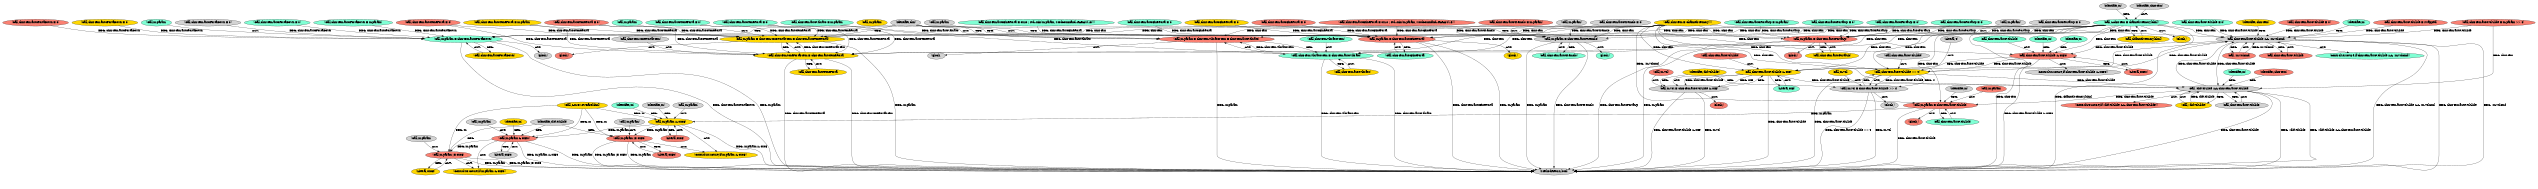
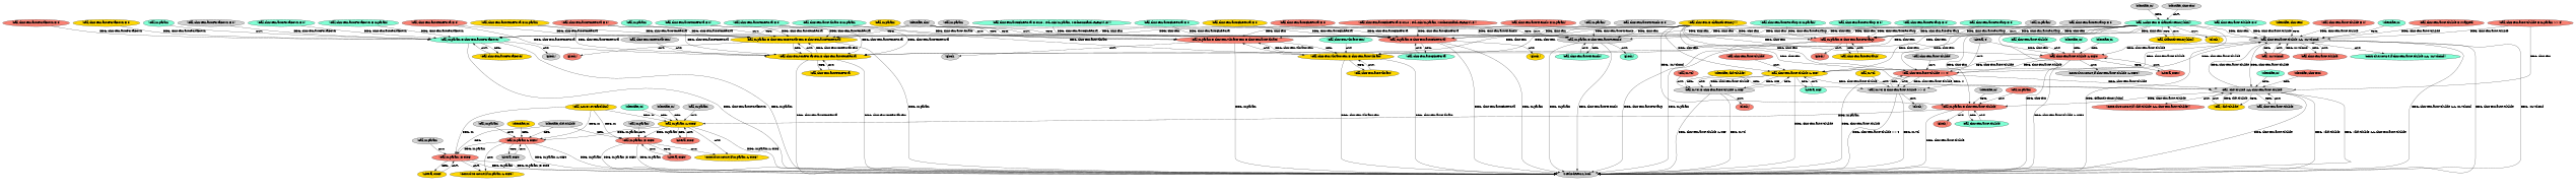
  digraph {
    fontname="DejaVu Serif"
    node [fillcolor=lightgrey fontname="DejaVu Serif" style=filled]
    edge [fontname="DejaVu Serif"]
    n1 [fillcolor=aquamarine label="(Call,&chnMem = channelMemory[chn])"]
    n2 [label="(Call,chnMem.autoVolSlide && !m.volcmd)"]
    n3 [fillcolor=salmon label="(Call,chnMem.autoVolSlide & 0xF0)"]
-   n4 [fillcolor=gold label="(Call,chnMem.autoVolSlide >> 4)"]
+   n4 [fillcolor=salmon label="(Call,chnMem.autoVolSlide >> 4)"]
    n5 [fillcolor=salmon label="(Call,m.param = chnMem.autoVolSlide)"]
    n6 [fillcolor=gold label="(Call,chnMem.autoVolSlide & 0xF)"]
    n7 [fillcolor=salmon label="(Call,m.param = chnMem.autoPortaUp)"]
    n8 [fillcolor=aquamarine label="(Call,m.param = chnMem.autoPortaDown)"]
    n9 [fillcolor=salmon label="(Call,m.param = chnMem.autoFinePorta)"]
    n10 [fillcolor=gold label="(Call,m.param = chnMem.tonePortaMem = chnMem.autoTonePorta)"]
    n11 [fillcolor=gold label="(Call,chnMem.tonePortaMem = chnMem.autoTonePorta)"]
    n12 [fillcolor=salmon label="(Call,m.param = chnMem.vibratoMem = chnMem.autoVibrato)"]
-   n13 [fillcolor=aquamarine label="(Call,chnMem.vibratoMem = chnMem.autoVibrato)"]
+   n13 [fillcolor=gold label="(Call,chnMem.vibratoMem = chnMem.autoVibrato)"]
    n14 [label="(Call,m.param = chnMem.autoTremolo)"]
    n15 [label="(MethodReturn,bool)"]
    n16 [fillcolor=gold label="(Call,channelMemory[chn])"]
    n17 [fillcolor=gold label="(Block,)"]
    n18 [label="(Call,!didVolSlide && chnMem.autoVolSlide)"]
    n19 [fillcolor=salmon label="(Call,!m.volcmd)"]
    n20 [fillcolor=salmon label="(Call,chnMem.autoVolSlide)"]
    n21 [fillcolor=aquamarine label="(ControlStructure,if(chnMem.autoVolSlide && !m.volcmd))"]
    n22 [label="(ControlStructure,if(chnMem.autoVolSlide & 0xF0))"]
    n23 [fillcolor=salmon label="(Literal,0xF0)"]
    n24 [label="(Call,m.vol = chnMem.autoVolSlide >> 4)"]
    n25 [fillcolor=salmon label="(ControlStructure,if(!didVolSlide && chnMem.autoVolSlide))"]
    n26 [fillcolor=gold label="(Call,!didVolSlide)"]
    n27 [label="(Call,chnMem.autoVolSlide)"]
    n28 [fillcolor=gold label="(Call,m.param & 0x0F)"]
    n29 [fillcolor=salmon label="(Block,)"]
    n30 [fillcolor=aquamarine label="(Call,chnMem.autoVolSlide)"]
    n31 [label="(Call,m.vol = chnMem.autoVolSlide & 0xF)"]
    n32 [fillcolor=aquamarine label="(Literal,0xF)"]
    n33 [fillcolor=gold label="(Call,chnMem.autoPortaUp)"]
    n34 [fillcolor=salmon label="(Block,)"]
    n35 [fillcolor=gold label="(Call,chnMem.autoPortaDown)"]
    n36 [label="(Block,)"]
    n37 [fillcolor=gold label="(Block,)"]
    n38 [fillcolor=aquamarine label="(Call,chnMem.autoFinePorta)"]
    n39 [fillcolor=salmon label="(Block,)"]
    n40 [fillcolor=gold label="(Call,chnMem.autoTonePorta)"]
    n41 [label="(Block,)"]
    n42 [fillcolor=gold label="(Call,chnMem.autoVibrato)"]
    n43 [fillcolor=aquamarine label="(Call,chnMem.autoTremolo)"]
    n44 [fillcolor=aquamarine label="(Block,)"]
    n45 [label="(Block,)"]
    n46 [label="(Literal,4)"]
    n47 [fillcolor=salmon label="(Call,m.param |= 0xF0)"]
    n48 [fillcolor=salmon label="(Call,m.param & 0xF0)"]
    n49 [fillcolor=salmon label="(Literal,0x0F)"]
    n50 [fillcolor=gold label="(ControlStructure,if(m.param & 0x0F))"]
    n51 [fillcolor=salmon label="(Literal,0xF0)"]
    n52 [fillcolor=salmon label="(Call,m.param |= 0x0F)"]
    n53 [fillcolor=gold label="(ControlStructure,if(m.param & 0xF0))"]
    n54 [label="(Literal,0xF0)"]
    n55 [fillcolor=gold label="(Literal,0x0F)"]
    n56 [fillcolor=salmon label="(Block,)"]
    n57 [fillcolor=aquamarine label="(Call,chnMem.autoTonePorta = 0)"]
    n58 [fillcolor=gold label="(Call,chnMem.autoTonePorta = m.param)"]
    n59 [label="(Identifier,didVolSlide)"]
    n60 [label="(Call,chnMem.tonePortaMem)"]
    n61 [fillcolor=gold label="(Call,m.vol)"]
    n62 [fillcolor=aquamarine label="(Call,chnMem.autoPortaUp = 0)"]
    n63 [fillcolor=aquamarine label="(Call,chnMem.autoPortaUp = 0)"]
    n64 [label="(Call,m.param)"]
    n65 [label="(Call,chnMem.autoPortaDown = 0)"]
    n66 [fillcolor=aquamarine label="(Identifier,m)"]
    n67 [fillcolor=aquamarine label="(Call,chnMem.autoPortaDown = 0)"]
    n68 [fillcolor=aquamarine label="(Identifier,m)"]
    n69 [fillcolor=aquamarine label="(Identifier,m)"]
    n70 [fillcolor=gold label="(Identifier,m)"]
    n71 [fillcolor=aquamarine label="(Call,chnMem.autoPortaDown = m.param)"]
    n72 [label="(Call,chnMem.autoVolSlide)"]
    n73 [fillcolor=gold label="(Identifier,didVolSlide)"]
    n74 [fillcolor=aquamarine label="(Call,chnMem.autoFinePorta = 0)"]
    n75 [fillcolor=aquamarine label="(Identifier,m)"]
    n76 [fillcolor=salmon label="(Call,chnMem.autoVolSlide = swapped)"]
    n77 [fillcolor=gold label="(Call,m.param)"]
    n78 [fillcolor=salmon label="(Call,chnMem.autoTonePorta = 0)"]
    n79 [label="(Call,m.param)"]
    n80 [fillcolor=aquamarine label="(Call,chnMem.autoVolSlide = 0)"]
    n81 [fillcolor=gold label="(Call,chnMem.autoFinePorta = 0)"]
    n82 [fillcolor=salmon label="(Call,chnMem.autoVolSlide)"]
    n83 [fillcolor=aquamarine label="(Call,chnMem.vibratoMem)"]
    n84 [label="(Identifier,m)"]
    n85 [fillcolor=gold label="(Identifier,chnMem)"]
    n86 [fillcolor=aquamarine label="(Call,chnMem.autoTonePorta = 0)"]
    n87 [fillcolor=salmon label="(Identifier,chnMem)"]
    n88 [fillcolor=salmon label="(Call,chnMem.autoPortaDown = 0)"]
    n89 [label="(Identifier,m)"]
    n90 [fillcolor=salmon label="(Call,chnMem.autoTremolo = m.param)"]
    n91 [fillcolor=salmon label="(Call,chnMem.autoTonePorta = 0)"]
    n92 [label="(Call,m.param)"]
    n93 [label="(Call,m.param)"]
    n94 [fillcolor=salmon label="(Call,chnMem.autoVolSlide = m.param >> 4)"]
    n95 [fillcolor=gold label="(Call,chnMem = ChannelMemory())"]
    n96 [label="(Identifier,chn)"]
    n97 [label="(Call,m.param)"]
    n98 [fillcolor=aquamarine label="(Call,chnMem.autoPortaUp = 0)"]
    n99 [fillcolor=salmon label="(Call,m.vol)"]
    n100 [fillcolor=salmon label="(Call,m.param)"]
    n101 [fillcolor=gold label="(Call,&m = rowBase[chn])"]
    n102 [label="(Call,m.param)"]
    n103 [label="(Call,chnMem.autoTremolo = 0)"]
    n104 [fillcolor=aquamarine label="(Call,chnMem.autoVolSlide)"]
    n105 [fillcolor=aquamarine label="(Call,chnMem.autoVibrato = m.param)"]
    n106 [fillcolor=salmon label="(Call,chnMem.autoFinePorta = 0)"]
    n107 [fillcolor=salmon label="(Call,chnMem.autoVolSlide = 0)"]
    n108 [fillcolor=aquamarine label="(Identifier,m)"]
    n109 [fillcolor=gold label="(Call,chnMem.autoPortaDown = 0)"]
    n110 [fillcolor=salmon label="(Call,chnMem.autoFinePorta = 0x10 | std::min(m.param, ModCommand::PARAM(15)))"]
    n111 [label="(Call,chnMem.autoPortaUp = 0)"]
    n112 [label="(Call,m.param)"]
    n113 [fillcolor=aquamarine label="(Call,m.param)"]
    n114 [label="(Identifier,m)"]
    n115 [label="(Identifier,chnMem)"]
    n116 [fillcolor=aquamarine label="(Call,chnMem.autoFinePorta = 0x20 | std::min(m.param, ModCommand::PARAM(15)))"]
    n117 [fillcolor=aquamarine label="(Call,m.param)"]
    n118 [fillcolor=aquamarine label="(Call,chnMem.autoPortaUp = m.param)"]
    n1 -> n2 [label="DDG: chnMem"]
-   n1 -> n3 [label="DDG: chnMem"]
+   n46 -> n3 [label="DDG: chnMem"]
    n1 -> n4 [label="DDG: chnMem"]
    n1 -> n5 [label="DDG: chnMem"]
    n1 -> n6 [label="DDG: chnMem"]
    n1 -> n7 [label="DDG: chnMem"]
    n1 -> n8 [label="DDG: chnMem"]
    n1 -> n9 [label="DDG: chnMem"]
    n1 -> n10 [label="DDG: chnMem"]
    n1 -> n11 [label="DDG: chnMem"]
    n1 -> n12 [label="DDG: chnMem"]
    n1 -> n13 [label="DDG: chnMem"]
    n1 -> n14 [label="DDG: chnMem"]
    n1 -> n15 [label="DDG: chnMem"]
    n1 -> n15 [label="DDG: channelMemory[chn]"]
    n1 -> n16 [label="CFG: "]
    n1 -> n17 [label="AST: "]
    n2 -> n3 [label="DDG: chnMem.autoVolSlide"]
    n2 -> n15 [label="DDG: chnMem.autoVolSlide"]
    n2 -> n15 [label="DDG: !m.volcmd"]
    n2 -> n15 [label="DDG: chnMem.autoVolSlide && !m.volcmd"]
    n2 -> n18 [label="DDG: chnMem.autoVolSlide"]
    n2 -> n19 [label="CFG: "]
    n2 -> n20 [label="CFG: "]
    n2 -> n21 [label="AST: "]
    n3 -> n4 [label="DDG: chnMem.autoVolSlide"]
    n3 -> n6 [label="CFG: chnMem.autoVolSlide"]
    n3 -> n15 [label="DDG: chnMem.autoVolSlide & 0xF0"]
    n3 -> n22 [label="AST: "]
    n3 -> n23 [label="CFG: "]
    n4 -> n2 [label="DDG: chnMem.autoVolSlide"]
    n4 -> n15 [label="DDG: chnMem.autoVolSlide"]
    n4 -> n18 [label="DDG: chnMem.autoVolSlide"]
    n4 -> n24 [label="AST: "]
    n4 -> n24 [label="DDG: chnMem.autoVolSlide"]
    n4 -> n24 [label="DDG: 4"]
    n5 -> n15 [label="DDG: chnMem.autoVolSlide"]
    n5 -> n28 [label="DDG: m.param"]
    n5 -> n29 [label="AST: "]
    n5 -> n30 [label="CFG: "]
    n6 -> n2 [label="DDG: chnMem.autoVolSlide"]
    n6 -> n15 [label="DDG: chnMem.autoVolSlide"]
    n6 -> n18 [label="DDG: chnMem.autoVolSlide"]
    n6 -> n31 [label="AST: "]
    n6 -> n31 [label="DDG: chnMem.autoVolSlide"]
    n6 -> n31 [label="DDG: 0xF"]
    n6 -> n32 [label="CFG: "]
    n7 -> n15 [label="DDG: m.param"]
    n7 -> n15 [label="DDG: chnMem.autoPortaUp"]
    n7 -> n33 [label="CFG: "]
    n7 -> n34 [label="AST: "]
    n8 -> n15 [label="DDG: chnMem.autoPortaDown"]
    n8 -> n15 [label="DDG: m.param"]
    n8 -> n35 [label="CFG: "]
    n8 -> n36 [label="AST: "]
    n9 -> n15 [label="DDG: chnMem.autoFinePorta"]
    n9 -> n15 [label="DDG: m.param"]
    n9 -> n37 [label="AST: "]
    n9 -> n38 [label="CFG: "]
    n10 -> n11 [label="CFG: "]
    n10 -> n15 [label="DDG: m.param"]
    n10 -> n39 [label="AST: "]
    n11 -> n10 [label="AST: "]
    n11 -> n10 [label="DDG: chnMem.tonePortaMem"]
    n11 -> n15 [label="DDG: chnMem.tonePortaMem"]
    n11 -> n15 [label="DDG: chnMem.autoTonePorta"]
    n11 -> n40 [label="CFG: "]
    n12 -> n13 [label="CFG: "]
    n12 -> n15 [label="DDG: m.param"]
    n12 -> n41 [label="AST: "]
    n13 -> n12 [label="AST: "]
    n13 -> n12 [label="DDG: chnMem.vibratoMem"]
    n13 -> n15 [label="DDG: chnMem.autoVibrato"]
    n13 -> n15 [label="DDG: chnMem.vibratoMem"]
    n13 -> n42 [label="CFG: "]
    n14 -> n15 [label="DDG: m.param"]
    n14 -> n15 [label="DDG: chnMem.autoTremolo"]
    n14 -> n43 [label="CFG: "]
    n14 -> n44 [label="AST: "]
    n16 -> n1 [label="AST: "]
    n18 -> n2 [label="DDG: chnMem.autoVolSlide"]
    n18 -> n5 [label="DDG: chnMem.autoVolSlide"]
    n18 -> n15 [label="DDG: chnMem.autoVolSlide"]
    n18 -> n15 [label="DDG: !didVolSlide"]
    n18 -> n15 [label="DDG: !didVolSlide && chnMem.autoVolSlide"]
    n18 -> n25 [label="AST: "]
    n18 -> n26 [label="CFG: "]
    n18 -> n27 [label="CFG: "]
    n19 -> n2 [label="AST: "]
    n19 -> n2 [label="DDG: m.volcmd"]
    n20 -> n2 [label="AST: "]
    n23 -> n3 [label="AST: "]
    n24 -> n4 [label="CFG: "]
    n24 -> n15 [label="DDG: chnMem.autoVolSlide >> 4"]
    n24 -> n15 [label="DDG: m.vol"]
    n24 -> n45 [label="AST: "]
    n26 -> n18 [label="AST: "]
    n26 -> n18 [label="DDG: didVolSlide"]
    n27 -> n18 [label="AST: "]
    n28 -> n15 [label="DDG: m.param & 0x0F"]
    n28 -> n47 [label="DDG: m.param"]
    n28 -> n48 [label="DDG: m.param"]
    n28 -> n49 [label="CFG: "]
    n28 -> n50 [label="AST: "]
    n30 -> n5 [label="AST: "]
    n31 -> n6 [label="CFG: "]
    n31 -> n15 [label="DDG: chnMem.autoVolSlide & 0xF"]
    n31 -> n15 [label="DDG: m.vol"]
    n31 -> n56 [label="AST: "]
    n32 -> n6 [label="AST: "]
    n33 -> n7 [label="AST: "]
    n35 -> n8 [label="AST: "]
    n38 -> n9 [label="AST: "]
    n40 -> n11 [label="AST: "]
    n42 -> n13 [label="AST: "]
    n43 -> n14 [label="AST: "]
    n46 -> n4 [label="AST: "]
    n47 -> n15 [label="DDG: m.param"]
    n47 -> n15 [label="DDG: m.param |= 0xF0"]
    n47 -> n50 [label="AST: "]
    n47 -> n51 [label="CFG: "]
    n48 -> n15 [label="DDG: m.param & 0xF0"]
    n48 -> n15 [label="DDG: m.param"]
    n48 -> n52 [label="DDG: m.param"]
    n48 -> n53 [label="AST: "]
    n48 -> n54 [label="CFG: "]
    n49 -> n28 [label="AST: "]
    n51 -> n47 [label="AST: "]
    n52 -> n15 [label="DDG: m.param"]
    n52 -> n15 [label="DDG: m.param |= 0x0F"]
    n52 -> n53 [label="AST: "]
    n52 -> n55 [label="CFG: "]
    n54 -> n48 [label="AST: "]
    n55 -> n52 [label="AST: "]
    n57 -> n10 [label="DDG: chnMem.autoTonePorta"]
    n57 -> n11 [label="DDG: chnMem.autoTonePorta"]
    n58 -> n10 [label="DDG: chnMem.autoTonePorta"]
    n58 -> n11 [label="DDG: chnMem.autoTonePorta"]
    n59 -> n47 [label="CFG: "]
    n59 -> n48 [label="CFG: "]
    n59 -> n52 [label="CFG: "]
    n60 -> n11 [label="AST: "]
    n61 -> n24 [label="AST: "]
    n62 -> n7 [label="DDG: chnMem.autoPortaUp"]
    n63 -> n7 [label="DDG: chnMem.autoPortaUp"]
    n64 -> n47 [label="AST: "]
    n65 -> n8 [label="DDG: chnMem.autoPortaDown"]
    n66 -> n3 [label="CFG: "]
    n67 -> n8 [label="DDG: chnMem.autoPortaDown"]
    n68 -> n18 [label="CFG: "]
    n69 -> n3 [label="CFG: "]
    n70 -> n48 [label="CFG: "]
    n71 -> n8 [label="DDG: chnMem.autoPortaDown"]
    n72 -> n4 [label="AST: "]
    n73 -> n24 [label="CFG: "]
    n73 -> n31 [label="CFG: "]
    n74 -> n9 [label="DDG: chnMem.autoFinePorta"]
    n75 -> n2 [label="CFG: "]
    n76 -> n2 [label="DDG: chnMem.autoVolSlide"]
    n77 -> n12 [label="AST: "]
    n78 -> n10 [label="DDG: chnMem.autoTonePorta"]
    n78 -> n11 [label="DDG: chnMem.autoTonePorta"]
    n79 -> n52 [label="AST: "]
    n80 -> n2 [label="DDG: chnMem.autoVolSlide"]
    n81 -> n9 [label="DDG: chnMem.autoFinePorta"]
    n82 -> n6 [label="AST: "]
    n83 -> n13 [label="AST: "]
    n84 -> n5 [label="CFG: "]
    n85 -> n2 [label="CFG: "]
    n86 -> n10 [label="DDG: chnMem.autoTonePorta"]
    n86 -> n11 [label="DDG: chnMem.autoTonePorta"]
    n87 -> n18 [label="CFG: "]
    n88 -> n8 [label="DDG: chnMem.autoPortaDown"]
    n89 -> n28 [label="CFG: "]
    n90 -> n14 [label="DDG: chnMem.autoTremolo"]
    n91 -> n10 [label="DDG: chnMem.autoTonePorta"]
    n91 -> n11 [label="DDG: chnMem.autoTonePorta"]
    n92 -> n14 [label="AST: "]
    n93 -> n28 [label="AST: "]
    n94 -> n2 [label="DDG: chnMem.autoVolSlide"]
    n94 -> n18 [label="DDG: chnMem"]
    n95 -> n2 [label="DDG: chnMem"]
    n95 -> n3 [label="DDG: chnMem"]
    n95 -> n4 [label="DDG: chnMem"]
    n95 -> n5 [label="DDG: !m.volcmd"]
    n95 -> n6 [label="DDG: chnMem"]
    n95 -> n7 [label="DDG: chnMem"]
    n95 -> n8 [label="DDG: chnMem"]
    n95 -> n9 [label="DDG: chnMem"]
    n95 -> n10 [label="DDG: chnMem"]
    n95 -> n11 [label="DDG: chnMem"]
    n95 -> n12 [label="DDG: chnMem"]
    n95 -> n13 [label="DDG: chnMem"]
    n95 -> n14 [label="DDG: chnMem"]
    n95 -> n18 [label="DDG: chnMem"]
    n96 -> n7 [label="CFG: "]
    n96 -> n8 [label="CFG: "]
    n96 -> n9 [label="CFG: "]
    n96 -> n10 [label="CFG: "]
    n96 -> n12 [label="CFG: "]
    n96 -> n14 [label="CFG: "]
    n97 -> n48 [label="AST: "]
    n98 -> n7 [label="DDG: chnMem.autoPortaUp"]
    n99 -> n31 [label="AST: "]
    n100 -> n5 [label="AST: "]
    n101 -> n28 [label="DDG: m"]
    n101 -> n47 [label="DDG: m"]
    n101 -> n48 [label="DDG: m"]
    n101 -> n52 [label="DDG: m"]
    n102 -> n7 [label="AST: "]
    n103 -> n14 [label="DDG: chnMem.autoTremolo"]
    n104 -> n3 [label="AST: "]
    n105 -> n12 [label="DDG: chnMem.autoVibrato"]
    n105 -> n13 [label="DDG: chnMem.autoVibrato"]
    n106 -> n9 [label="DDG: chnMem.autoFinePorta"]
    n107 -> n2 [label="DDG: chnMem.autoVolSlide"]
    n108 -> n28 [label="CFG: "]
    n109 -> n8 [label="DDG: chnMem.autoPortaDown"]
    n110 -> n9 [label="DDG: chnMem.autoFinePorta"]
    n111 -> n7 [label="DDG: chnMem.autoPortaUp"]
    n112 -> n9 [label="AST: "]
    n113 -> n8 [label="AST: "]
    n114 -> n1 [label="CFG: "]
    n115 -> n1 [label="AST: "]
    n116 -> n9 [label="DDG: chnMem.autoFinePorta"]
    n117 -> n10 [label="AST: "]
    n118 -> n7 [label="DDG: chnMem.autoPortaUp"]
  }
